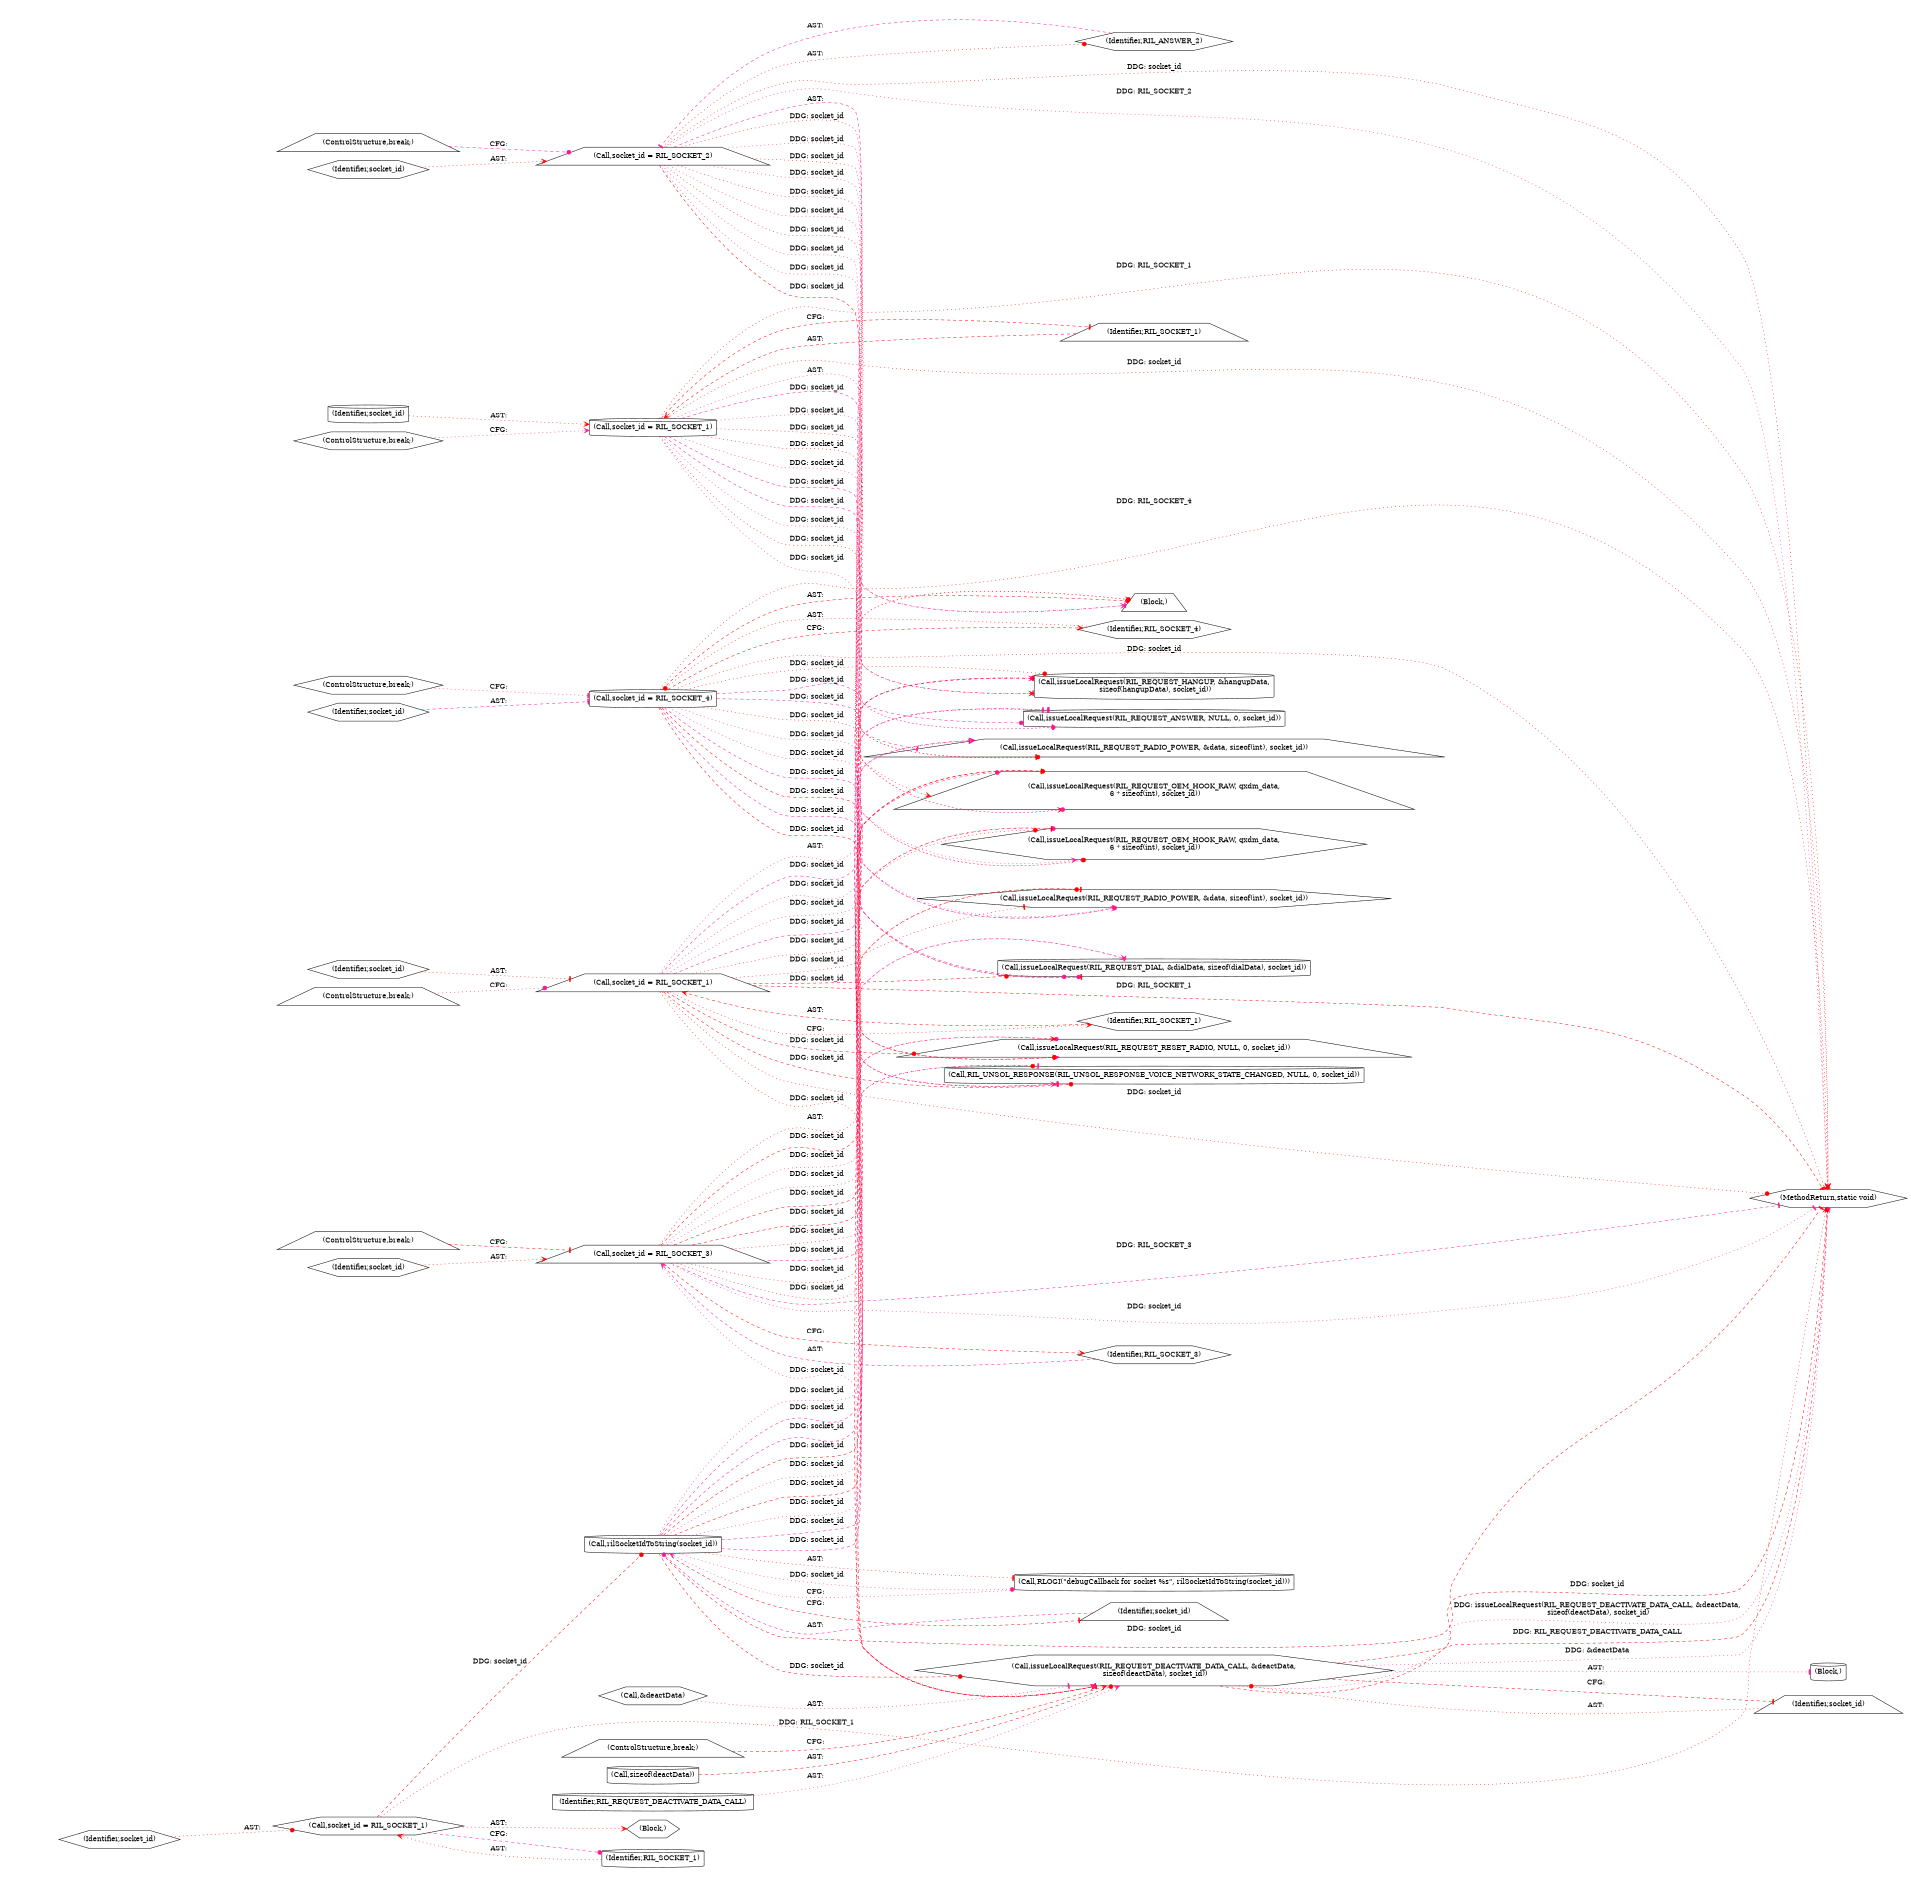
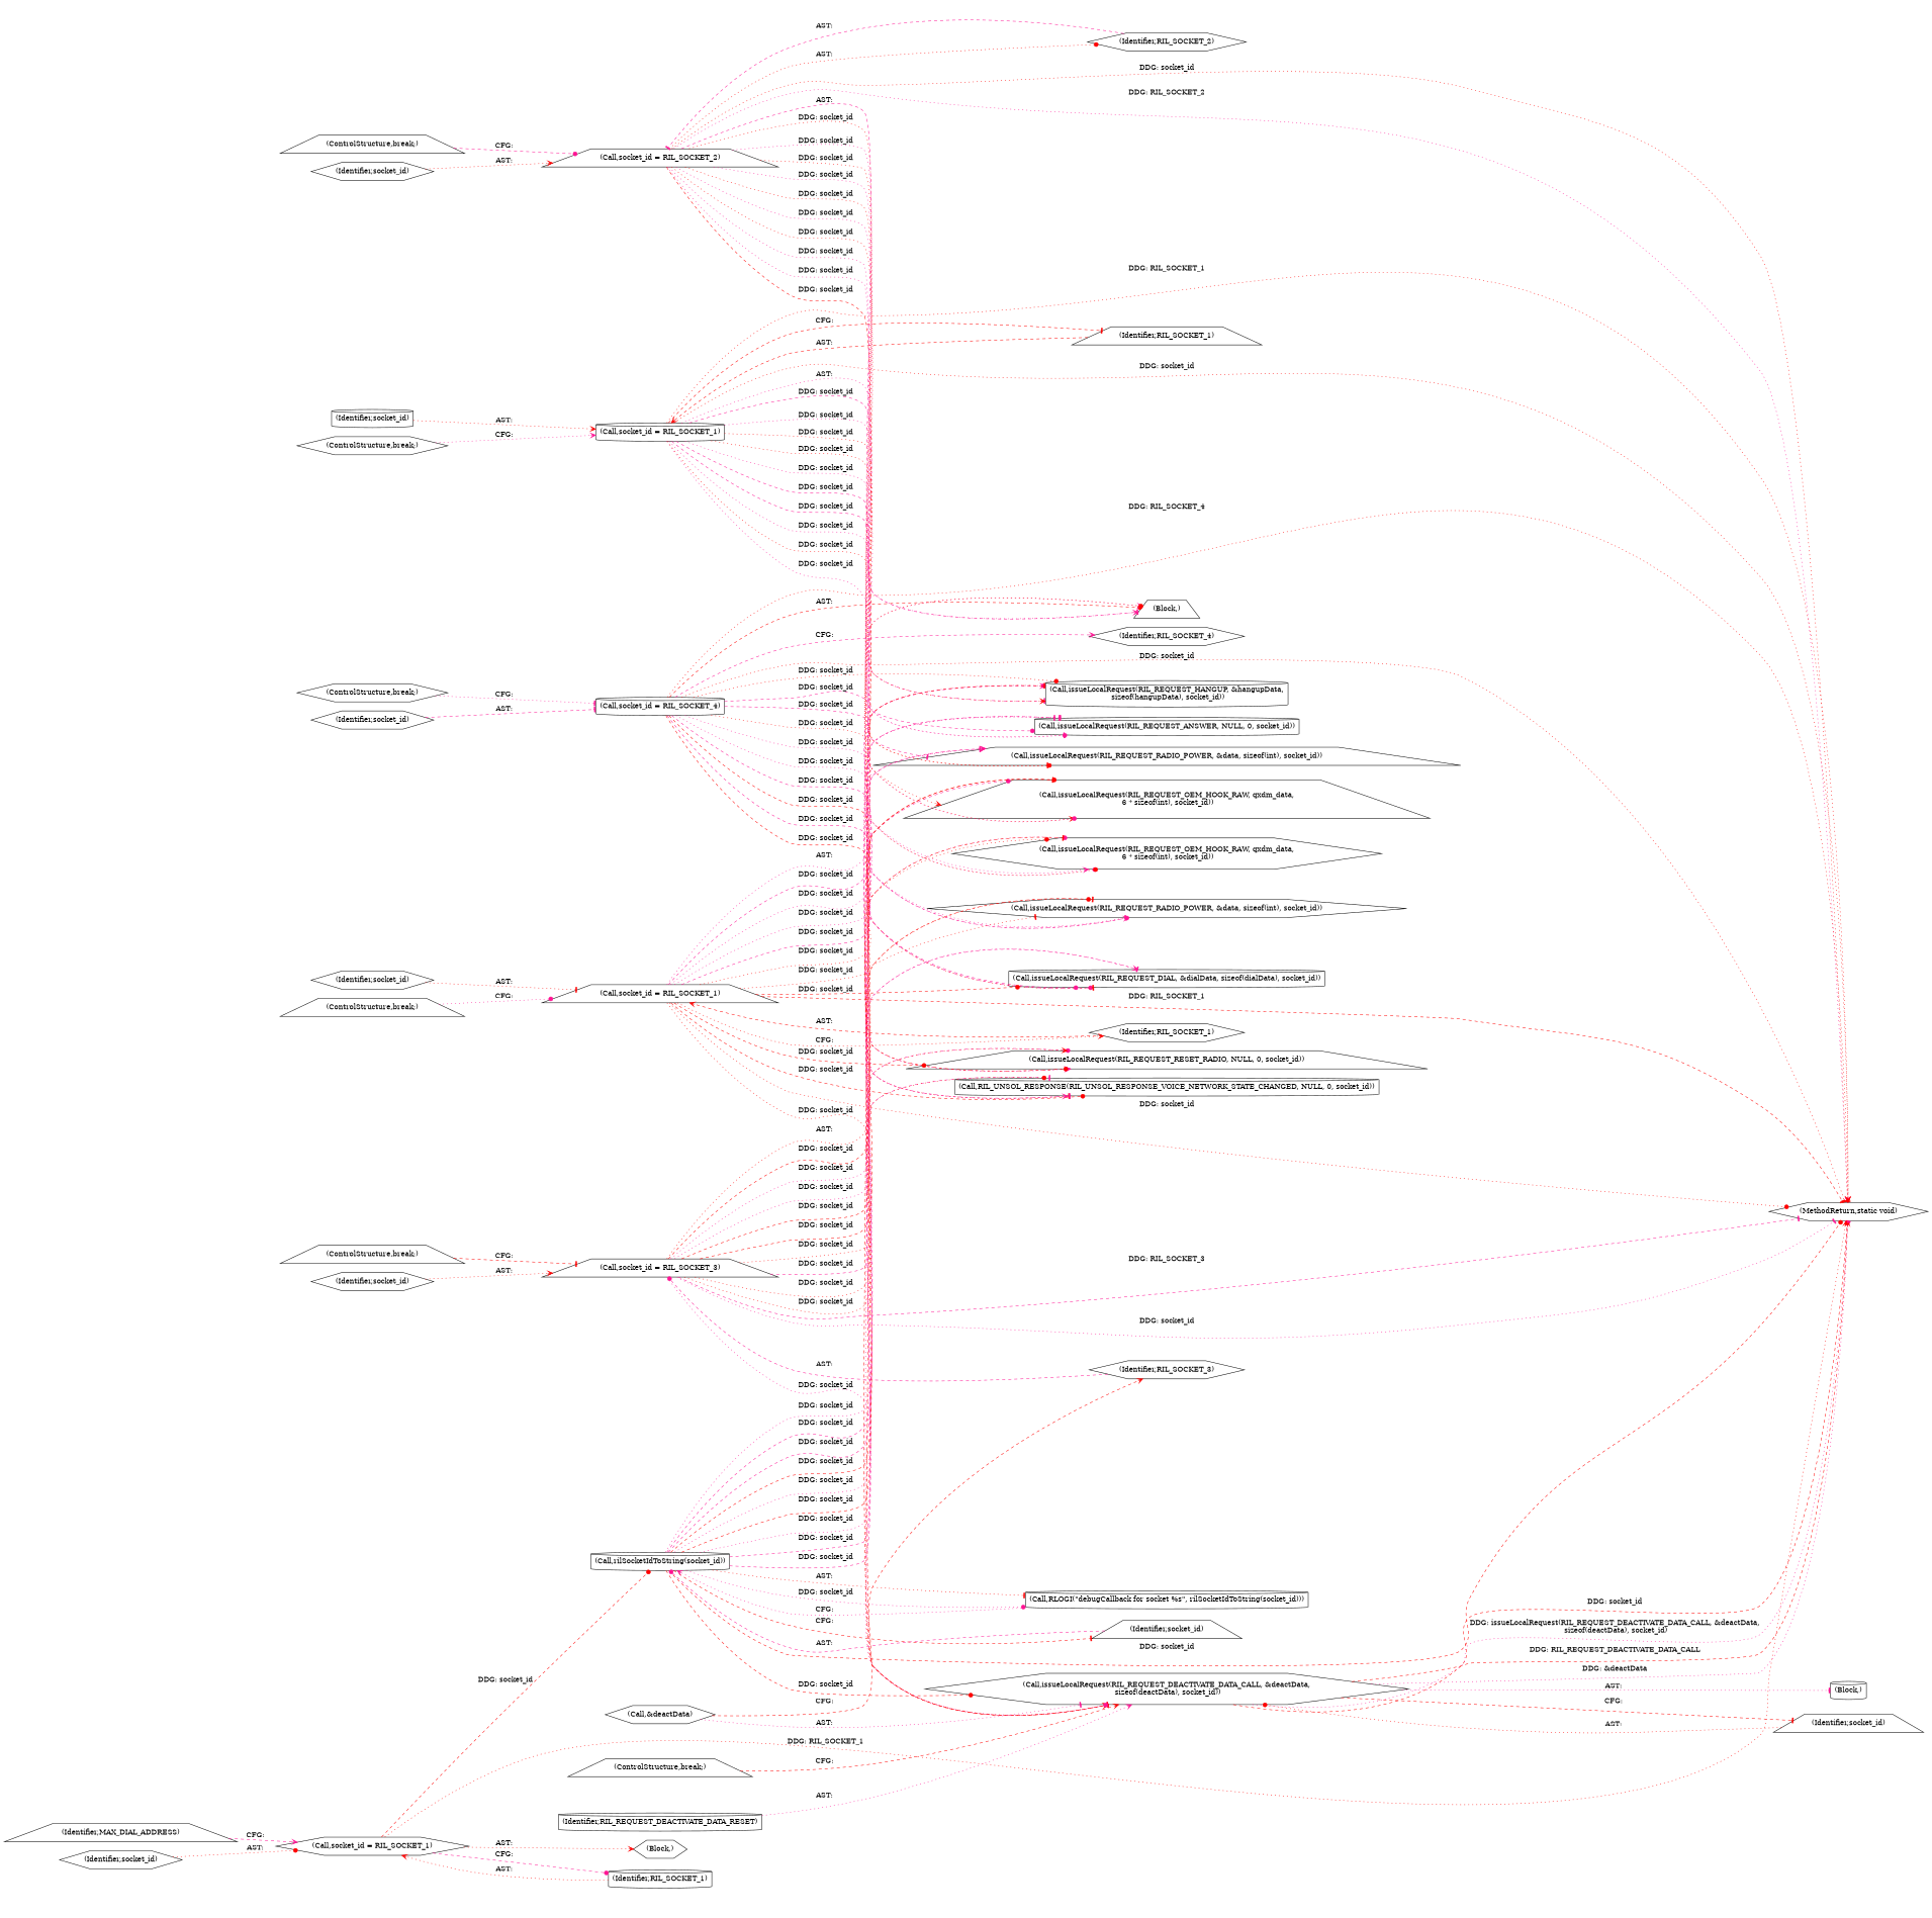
  digraph {
    rankdir=LR
    node [shape=hexagon]
    edge [arrowhead=dot color=red style=dotted]
    n1 [label="(Call,issueLocalRequest(RIL_REQUEST_DEACTIVATE_DATA_CALL, &deactData,\n sizeof(deactData), socket_id))"]
    n2 [label="(Block,)" shape=cylinder]
    n3 [label="(Identifier,socket_id)" shape=trapezium]
    n4 [label="(MethodReturn,static void)"]
    n5 [label="(Call,socket_id = RIL_SOCKET_1)" shape=cylinder]
    n6 [label="(Call,issueLocalRequest(RIL_REQUEST_RADIO_POWER, &data, sizeof(int), socket_id))"]
    n7 [label="(Call,issueLocalRequest(RIL_REQUEST_HANGUP, &hangupData,\n sizeof(hangupData), socket_id))" shape=cylinder]
    n8 [label="(Call,issueLocalRequest(RIL_REQUEST_DIAL, &dialData, sizeof(dialData), socket_id))" shape=cylinder]
    n9 [label="(Call,issueLocalRequest(RIL_REQUEST_RESET_RADIO, NULL, 0, socket_id))" shape=trapezium]
    n10 [label="(Call,issueLocalRequest(RIL_REQUEST_OEM_HOOK_RAW, qxdm_data,\n 6 * sizeof(int), socket_id))"]
    n11 [label="(Call,issueLocalRequest(RIL_REQUEST_OEM_HOOK_RAW, qxdm_data,\n 6 * sizeof(int), socket_id))" shape=trapezium]
    n12 [label="(Block,)" shape=trapezium]
    n13 [label="(Identifier,RIL_SOCKET_1)" shape=trapezium]
    n14 [label="(Call,issueLocalRequest(RIL_REQUEST_ANSWER, NULL, 0, socket_id))" shape=cylinder]
    n15 [label="(Call,issueLocalRequest(RIL_REQUEST_RADIO_POWER, &data, sizeof(int), socket_id))" shape=trapezium]
    n16 [label="(Call,RIL_UNSOL_RESPONSE(RIL_UNSOL_RESPONSE_VOICE_NETWORK_STATE_CHANGED, NULL, 0, socket_id))" shape=cylinder]
    n17 [label="(Call,socket_id = RIL_SOCKET_2)" shape=trapezium]
-   n18 [label="(Identifier,RIL_ANSWER_2)"]
+   n18 [label="(Identifier,RIL_SOCKET_2)"]
    n19 [label="(Call,socket_id = RIL_SOCKET_4)" shape=cylinder]
    n20 [label="(Identifier,RIL_SOCKET_4)"]
    n21 [label="(Call,socket_id = RIL_SOCKET_1)" shape=trapezium]
    n22 [label="(Identifier,RIL_SOCKET_1)"]
    n23 [label="(Call,rilSocketIdToString(socket_id))" shape=cylinder]
    n24 [label="(Call,RLOGI(\"debugCallback for socket %s\", rilSocketIdToString(socket_id)))" shape=cylinder]
    n25 [label="(Identifier,socket_id)" shape=trapezium]
    n26 [label="(Call,socket_id = RIL_SOCKET_1)"]
    n27 [label="(Block,)"]
    n28 [label="(Identifier,RIL_SOCKET_1)" shape=cylinder]
    n29 [label="(Call,socket_id = RIL_SOCKET_3)" shape=trapezium]
    n30 [label="(Identifier,RIL_SOCKET_3)"]
-   n31 [label="(Identifier,RIL_REQUEST_DEACTIVATE_DATA_CALL)" shape=cylinder]
+   n31 [label="(Identifier,RIL_REQUEST_DEACTIVATE_DATA_RESET)" shape=cylinder]
    n32 [label="(Identifier,socket_id)"]
    n33 [label="(ControlStructure,break;)" shape=trapezium]
    n34 [label="(Identifier,socket_id)"]
    n35 [label="(Call,&deactData)"]
    n36 [label="(ControlStructure,break;)" shape=trapezium]
    n37 [label="(Identifier,socket_id)" shape=cylinder]
    n38 [label="(ControlStructure,break;)" shape=trapezium]
    n39 [label="(ControlStructure,break;)" shape=trapezium]
    n40 [label="(ControlStructure,break;)"]
+   n41 [label="(Identifier,MAX_DIAL_ADDRESS)" shape=trapezium]
    n42 [label="(Identifier,socket_id)"]
    n43 [label="(Identifier,socket_id)"]
    n44 [label="(Identifier,socket_id)"]
    n45 [label="(ControlStructure,break;)"]
-   n46 [label="(Call,sizeof(deactData))" shape=cylinder]
    n1 -> n2 [arrowhead=tee color=deeppink label="AST: "]
    n1 -> n3 [arrowhead=tee label="CFG: " style=dashed]
    n1 -> n4 [label="DDG: socket_id" style=dashed]
    n1 -> n4 [color=deeppink label="DDG: issueLocalRequest(RIL_REQUEST_DEACTIVATE_DATA_CALL, &deactData,\n sizeof(deactData), socket_id)"]
    n1 -> n4 [arrowhead=vee label="DDG: RIL_REQUEST_DEACTIVATE_DATA_CALL" style=dashed]
    n1 -> n4 [arrowhead=tee color=deeppink label="DDG: &deactData"]
    n3 -> n1 [label="AST: "]
    n5 -> n1 [arrowhead=tee color=deeppink label="DDG: socket_id"]
    n5 -> n4 [arrowhead=vee label="DDG: socket_id"]
    n5 -> n4 [arrowhead=vee label="DDG: RIL_SOCKET_1"]
    n5 -> n6 [arrowhead=vee color=deeppink label="DDG: socket_id" style=dashed]
    n5 -> n7 [arrowhead=tee color=deeppink label="DDG: socket_id" style=dashed]
    n5 -> n8 [color=deeppink label="DDG: socket_id" style=dashed]
    n5 -> n9 [arrowhead=vee color=deeppink label="DDG: socket_id"]
    n5 -> n10 [color=deeppink label="DDG: socket_id"]
    n5 -> n11 [arrowhead=vee label="DDG: socket_id"]
    n5 -> n12 [arrowhead=tee color=deeppink label="AST: "]
    n5 -> n13 [arrowhead=tee label="CFG: " style=dashed]
    n5 -> n14 [arrowhead=tee color=deeppink label="DDG: socket_id"]
    n5 -> n15 [arrowhead=tee label="DDG: socket_id"]
    n5 -> n16 [arrowhead=tee label="DDG: socket_id"]
    n13 -> n5 [arrowhead=vee label="AST: " style=dashed]
    n17 -> n1 [arrowhead=tee label="DDG: socket_id" style=dashed]
    n17 -> n4 [arrowhead=vee color=deeppink label="DDG: RIL_SOCKET_2"]
    n17 -> n4 [arrowhead=tee label="DDG: socket_id"]
    n17 -> n6 [color=deeppink label="DDG: socket_id"]
    n17 -> n7 [arrowhead=vee label="DDG: socket_id"]
    n17 -> n8 [arrowhead=tee label="DDG: socket_id"]
    n17 -> n9 [arrowhead=vee color=deeppink label="DDG: socket_id"]
    n17 -> n10 [label="DDG: socket_id"]
    n17 -> n11 [color=deeppink label="DDG: socket_id"]
    n17 -> n12 [arrowhead=vee color=deeppink label="AST: " style=dashed]
    n17 -> n14 [color=deeppink label="DDG: socket_id"]
    n17 -> n15 [label="DDG: socket_id"]
    n17 -> n16 [arrowhead=tee color=deeppink label="DDG: socket_id"]
    n17 -> n18 [label="AST: "]
    n18 -> n17 [arrowhead=tee color=deeppink label="AST: " style=dashed]
    n19 -> n1 [arrowhead=vee label="DDG: socket_id" style=dashed]
    n19 -> n4 [arrowhead=vee label="DDG: RIL_SOCKET_4"]
    n19 -> n4 [arrowhead=tee label="DDG: socket_id"]
    n19 -> n6 [arrowhead=tee color=deeppink label="DDG: socket_id"]
    n19 -> n7 [label="DDG: socket_id"]
    n19 -> n8 [color=deeppink label="DDG: socket_id" style=dashed]
    n19 -> n9 [label="DDG: socket_id" style=dashed]
    n19 -> n10 [arrowhead=vee color=deeppink label="DDG: socket_id"]
    n19 -> n11 [arrowhead=vee label="DDG: socket_id"]
    n19 -> n12 [label="AST: " style=dashed]
    n19 -> n14 [color=deeppink label="DDG: socket_id" style=dashed]
    n19 -> n15 [arrowhead=tee color=deeppink label="DDG: socket_id" style=dashed]
    n19 -> n16 [arrowhead=vee color=deeppink label="DDG: socket_id" style=dashed]
-   n19 -> n20 [arrowhead=vee label="CFG: " style=dashed]
-   n20 -> n19 [label="AST: "]
+   n19 -> n20 [arrowhead=vee color=deeppink label="CFG: " style=dashed]
    n21 -> n1 [arrowhead=vee label="DDG: socket_id"]
    n21 -> n4 [arrowhead=tee label="DDG: RIL_SOCKET_1" style=dashed]
    n21 -> n4 [label="DDG: socket_id"]
    n21 -> n6 [arrowhead=tee label="DDG: socket_id"]
    n21 -> n7 [arrowhead=vee color=deeppink label="DDG: socket_id" style=dashed]
    n21 -> n8 [label="DDG: socket_id" style=dashed]
    n21 -> n9 [label="DDG: socket_id" style=dashed]
    n21 -> n10 [label="DDG: socket_id"]
    n21 -> n11 [color=deeppink label="DDG: socket_id" style=dashed]
    n21 -> n12 [arrowhead=vee color=deeppink label="AST: "]
    n21 -> n14 [arrowhead=tee color=deeppink label="DDG: socket_id"]
    n21 -> n15 [arrowhead=tee color=deeppink label="DDG: socket_id"]
    n21 -> n16 [label="DDG: socket_id" style=dashed]
    n21 -> n22 [arrowhead=vee label="CFG: "]
    n22 -> n21 [arrowhead=vee label="AST: " style=dashed]
    n23 -> n1 [label="DDG: socket_id" style=dashed]
-   n23 -> n4 [arrowhead=tee label="DDG: socket_id" style=dashed]
+   n23 -> n4 [label="DDG: socket_id" style=dashed]
    n23 -> n6 [arrowhead=tee label="DDG: socket_id" style=dashed]
    n23 -> n7 [color=deeppink label="DDG: socket_id"]
    n23 -> n8 [arrowhead=tee color=deeppink label="DDG: socket_id"]
    n23 -> n9 [color=deeppink label="DDG: socket_id" style=dashed]
    n23 -> n10 [color=deeppink label="DDG: socket_id"]
    n23 -> n11 [label="DDG: socket_id" style=dashed]
    n23 -> n14 [arrowhead=tee color=deeppink label="DDG: socket_id" style=dashed]
    n23 -> n15 [arrowhead=vee color=deeppink label="DDG: socket_id" style=dashed]
    n23 -> n16 [arrowhead=tee color=deeppink label="DDG: socket_id" style=dashed]
    n23 -> n24 [arrowhead=tee label="AST: "]
    n23 -> n24 [color=deeppink label="DDG: socket_id"]
    n23 -> n25 [arrowhead=tee label="CFG: " style=dashed]
    n24 -> n23 [arrowhead=vee color=deeppink label="CFG: "]
    n25 -> n23 [color=deeppink label="AST: " style=dashed]
    n26 -> n4 [arrowhead=vee label="DDG: RIL_SOCKET_1"]
    n26 -> n23 [label="DDG: socket_id" style=dashed]
    n26 -> n27 [arrowhead=vee label="AST: "]
    n26 -> n28 [color=deeppink label="CFG: " style=dashed]
    n28 -> n26 [arrowhead=vee label="AST: "]
    n29 -> n1 [color=deeppink label="DDG: socket_id"]
    n29 -> n4 [arrowhead=tee color=deeppink label="DDG: RIL_SOCKET_3" style=dashed]
    n29 -> n4 [arrowhead=tee color=deeppink label="DDG: socket_id"]
    n29 -> n6 [label="DDG: socket_id"]
    n29 -> n7 [arrowhead=tee label="DDG: socket_id" style=dashed]
    n29 -> n8 [arrowhead=vee color=deeppink label="DDG: socket_id" style=dashed]
    n29 -> n9 [arrowhead=vee label="DDG: socket_id"]
    n29 -> n10 [arrowhead=tee label="DDG: socket_id" style=dashed]
    n29 -> n11 [arrowhead=tee label="DDG: socket_id" style=dashed]
    n29 -> n12 [label="AST: "]
    n29 -> n14 [arrowhead=tee color=deeppink label="DDG: socket_id"]
    n29 -> n15 [arrowhead=vee color=deeppink label="DDG: socket_id"]
    n29 -> n16 [label="DDG: socket_id"]
-   n29 -> n30 [arrowhead=vee label="CFG: " style=dashed]
-   n30 -> n29 [arrowhead=vee color=deeppink label="AST: " style=dashed]
+   n35 -> n30 [arrowhead=vee label="CFG: " style=dashed]
+   n30 -> n29 [color=deeppink label="AST: " style=dashed]
    n31 -> n1 [arrowhead=vee color=deeppink label="AST: "]
    n32 -> n21 [arrowhead=tee label="AST: "]
    n33 -> n29 [arrowhead=tee label="CFG: " style=dashed]
    n34 -> n29 [arrowhead=vee label="AST: "]
    n35 -> n1 [arrowhead=tee color=deeppink label="AST: "]
    n36 -> n21 [color=deeppink label="CFG: "]
    n37 -> n5 [arrowhead=vee label="AST: "]
    n38 -> n1 [arrowhead=vee label="CFG: " style=dashed]
    n39 -> n17 [color=deeppink label="CFG: " style=dashed]
    n40 -> n19 [arrowhead=tee color=deeppink label="CFG: "]
+   n41 -> n26 [arrowhead=vee color=deeppink label="CFG: " style=dashed]
    n42 -> n19 [arrowhead=tee color=deeppink label="AST: " style=dashed]
    n43 -> n17 [arrowhead=vee label="AST: "]
    n44 -> n26 [label="AST: "]
    n45 -> n5 [arrowhead=vee color=deeppink label="CFG: "]
-   n46 -> n1 [label="AST: " style=dashed]
  }
